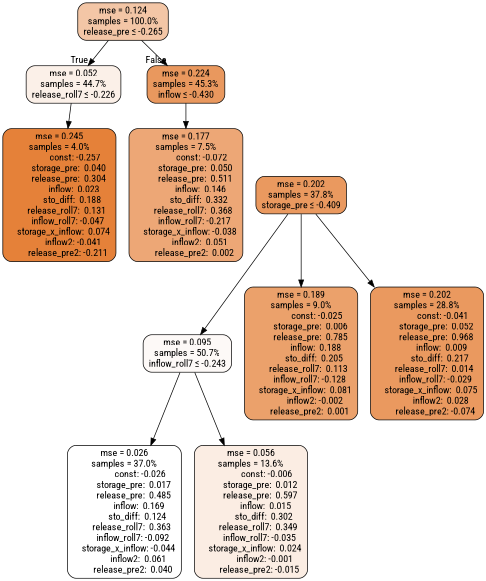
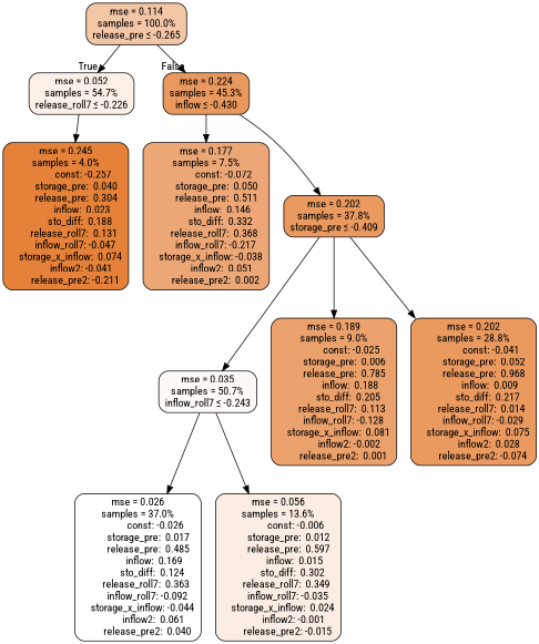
  digraph {
    fontname="Roboto Condensed"
    node [color=black fillcolor="#ea995f" fontname="Roboto Condensed" shape=rectangle style="filled, rounded"]
    edge [fontname="Roboto Condensed"]
-   n1 [fillcolor="#f3c6a6" label="mse = 0.124\nsamples = 100.0%\nrelease_pre &le; -0.265"]
-   n2 [fillcolor="#fbf0e8" label="mse = 0.052\nsamples = 44.7%\nrelease_roll7 &le; -0.226"]
+   n1 [fillcolor="#f3c6a6" label="mse = 0.114\nsamples = 100.0%\nrelease_pre &le; -0.265"]
+   n2 [fillcolor="#fbf0e8" label="mse = 0.052\nsamples = 54.7%\nrelease_roll7 &le; -0.226"]
    n3 [fillcolor="#e9985e" label="mse = 0.224\nsamples = 45.3%\ninflow &le; -0.430"]
    n4 [fillcolor="#e58139" label="mse = 0.245\nsamples = 4.0%\n               const: -0.257\n         storage_pre:  0.040\n         release_pre:  0.304\n              inflow:  0.023\n            sto_diff:  0.188\n       release_roll7:  0.131\n        inflow_roll7: -0.047\n    storage_x_inflow:  0.074\n             inflow2: -0.041\n        release_pre2: -0.211"]
    n5 [fillcolor="#eda776" label="mse = 0.177\nsamples = 7.5%\n               const: -0.072\n         storage_pre:  0.050\n         release_pre:  0.511\n              inflow:  0.146\n            sto_diff:  0.332\n       release_roll7:  0.368\n        inflow_roll7: -0.217\n    storage_x_inflow: -0.038\n             inflow2:  0.051\n        release_pre2:  0.002"]
    n6 [label="mse = 0.202\nsamples = 37.8%\nstorage_pre &le; -0.409"]
-   n7 [fillcolor="#fdf9f7" label="mse = 0.095\nsamples = 50.7%\ninflow_roll7 &le; -0.243"]
+   n7 [fillcolor="#fdf9f7" label="mse = 0.035\nsamples = 50.7%\ninflow_roll7 &le; -0.243"]
    n8 [fillcolor="#ffffff" label="mse = 0.026\nsamples = 37.0%\n               const: -0.026\n         storage_pre:  0.017\n         release_pre:  0.485\n              inflow:  0.169\n            sto_diff:  0.124\n       release_roll7:  0.363\n        inflow_roll7: -0.092\n    storage_x_inflow: -0.044\n             inflow2:  0.061\n        release_pre2:  0.040"]
    n9 [fillcolor="#fbede3" label="mse = 0.056\nsamples = 13.6%\n               const: -0.006\n         storage_pre:  0.012\n         release_pre:  0.597\n              inflow:  0.015\n            sto_diff:  0.302\n       release_roll7:  0.349\n        inflow_roll7: -0.035\n    storage_x_inflow:  0.024\n             inflow2: -0.001\n        release_pre2: -0.015"]
    n10 [fillcolor="#eba16b" label="mse = 0.189\nsamples = 9.0%\n               const: -0.025\n         storage_pre:  0.006\n         release_pre:  0.785\n              inflow:  0.188\n            sto_diff:  0.205\n       release_roll7:  0.113\n        inflow_roll7: -0.128\n    storage_x_inflow:  0.081\n             inflow2: -0.002\n        release_pre2:  0.001"]
    n11 [label="mse = 0.202\nsamples = 28.8%\n               const: -0.041\n         storage_pre:  0.052\n         release_pre:  0.968\n              inflow:  0.009\n            sto_diff:  0.217\n       release_roll7:  0.014\n        inflow_roll7: -0.029\n    storage_x_inflow:  0.075\n             inflow2:  0.028\n        release_pre2: -0.074"]
    n1 -> n2 [headlabel=True labelangle=45 labeldistance=2.5]
    n1 -> n3 [headlabel=False labelangle=-45 labeldistance=2.5]
    n2 -> n4
    n3 -> n5
+   n3 -> n6
    n6 -> n7
    n6 -> n10
    n6 -> n11
    n7 -> n8
    n7 -> n9
  }
